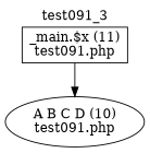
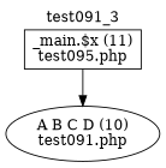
  digraph {
    label=test091_3
    labelloc=t
-   n1 [label="_main.$x (11)\ntest091.php" shape=box]
+   n1 [label="_main.$x (11)\ntest095.php" shape=box]
    n2 [label="A B C D (10)\ntest091.php" shape=ellipse]
    n1 -> n2
  }
